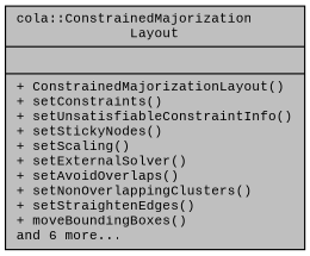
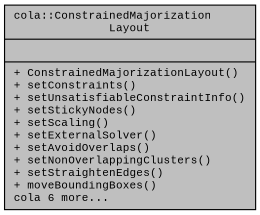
  digraph {
    fontname="Liberation Mono"
-   n1 [color=black fillcolor=grey75 fontcolor=black fontname="Liberation Mono" fontsize=10 height=0.2 label="{cola::ConstrainedMajorization\lLayout\n||+ ConstrainedMajorizationLayout()\l+ setConstraints()\l+ setUnsatisfiableConstraintInfo()\l+ setStickyNodes()\l+ setScaling()\l+ setExternalSolver()\l+ setAvoidOverlaps()\l+ setNonOverlappingClusters()\l+ setStraightenEdges()\l+ moveBoundingBoxes()\land 6 more...\l}" shape=record style=filled width=0.4]
+   n1 [color=black fillcolor=grey75 fontcolor=black fontname="Liberation Mono" fontsize=10 height=0.2 label="{cola::ConstrainedMajorization\lLayout\n||+ ConstrainedMajorizationLayout()\l+ setConstraints()\l+ setUnsatisfiableConstraintInfo()\l+ setStickyNodes()\l+ setScaling()\l+ setExternalSolver()\l+ setAvoidOverlaps()\l+ setNonOverlappingClusters()\l+ setStraightenEdges()\l+ moveBoundingBoxes()\lcola 6 more...\l}" shape=record style=filled width=0.4]
  }
